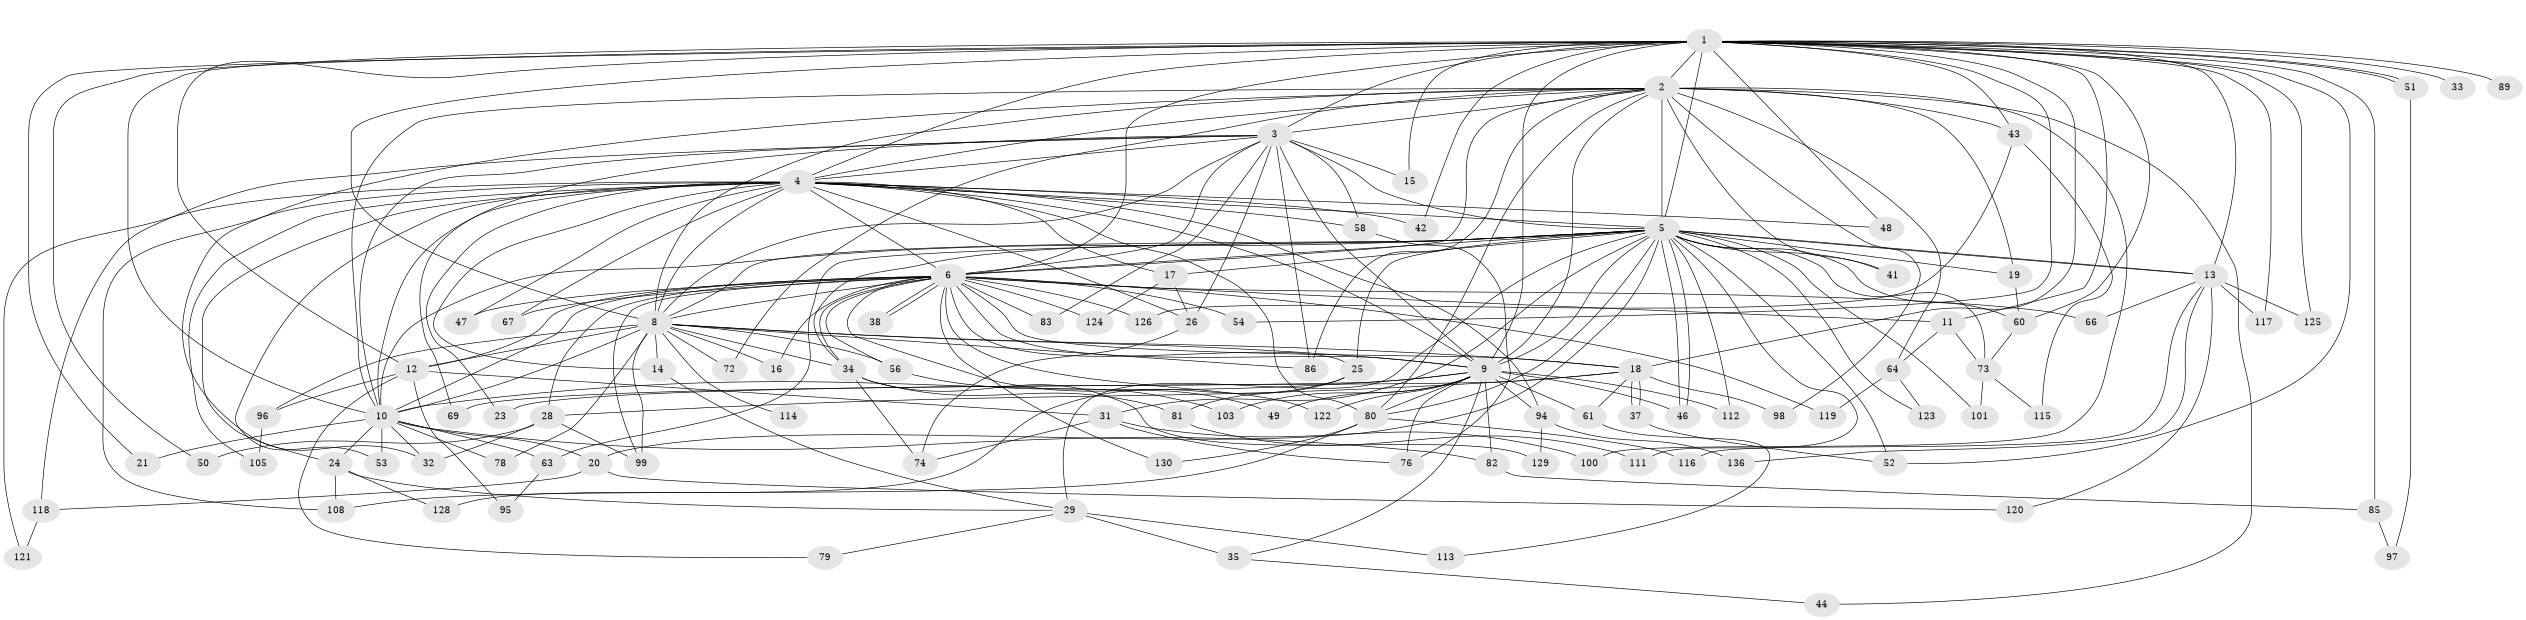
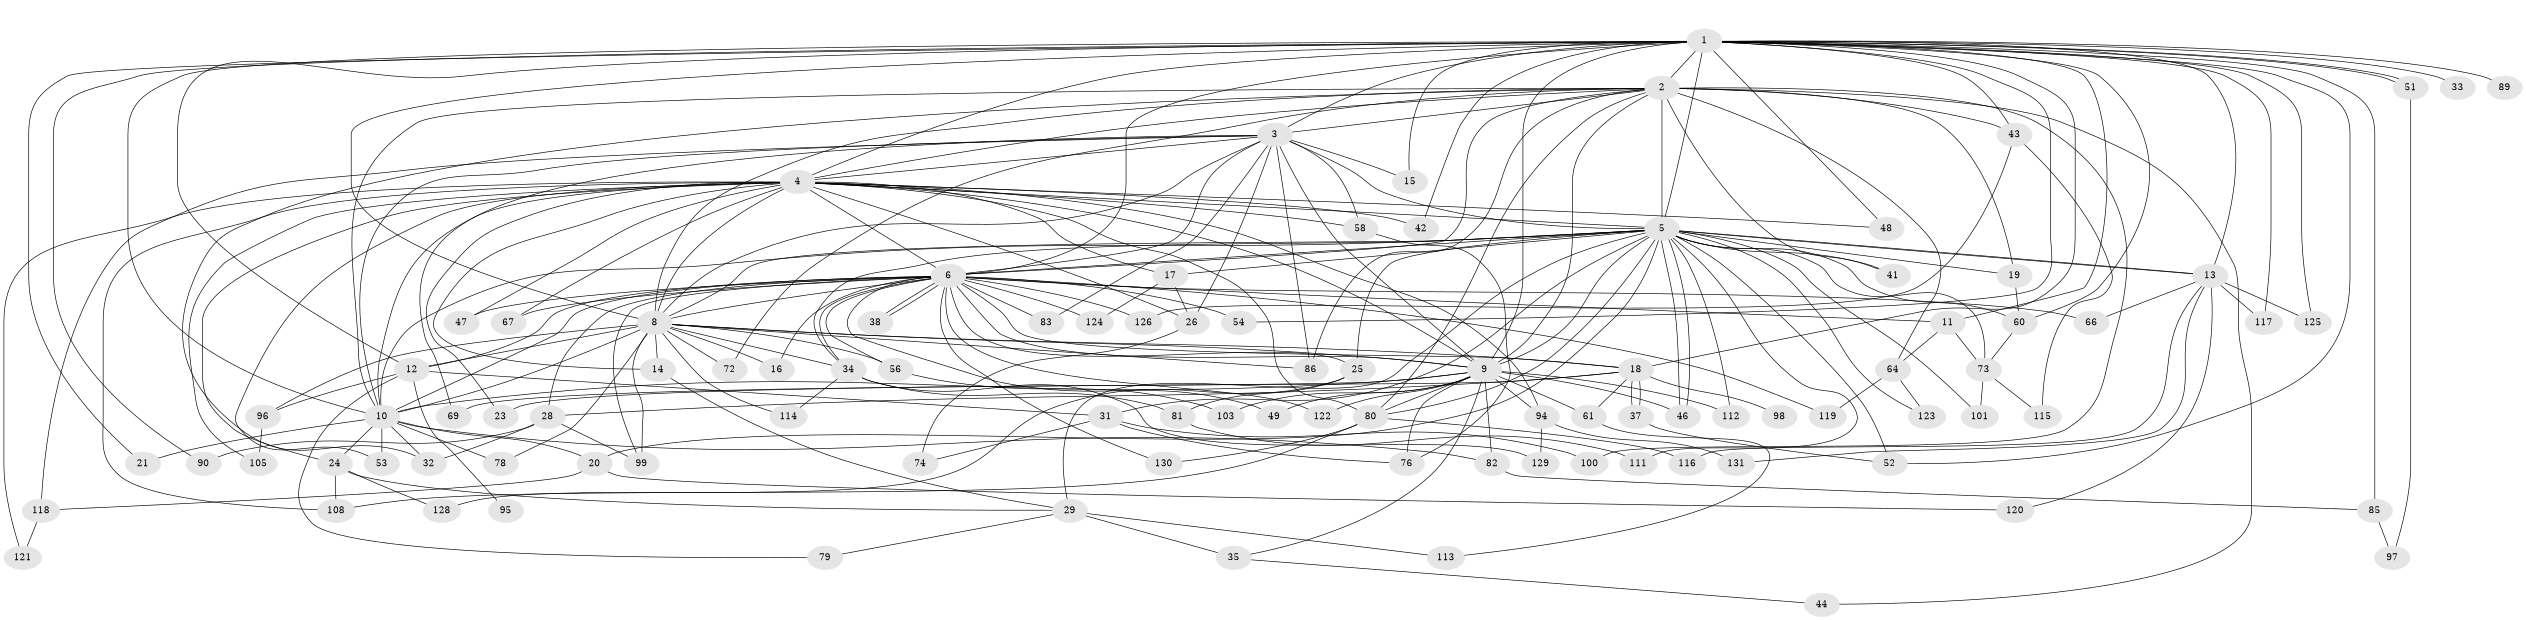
  graph {
    node [color=gray90 style=filled]
    1 [super="+7"]
    2 [super="+62"]
    3 [super="+30"]
    4 [super="+110"]
    5 [super="+22"]
    6 [super="+127"]
    8 [super="+102"]
    9 [super="+57"]
    10 [super="+107"]
    11
    12 [super="+45"]
    13 [super="+36"]
    15
    18 [super="+75"]
    21
    33
    42
    43 [super="+70"]
    48
-   50
+   50 [label=90]
    51
    52 [super="+65"]
    54
    60 [super="+90"]
    85 [super="+104"]
    89
    117
    125
    19
    32 [super="+95"]
    41
    44
    64 [super="+109"]
    72
    80 [super="+88"]
    86 [super="+87"]
    98
    100
    26 [super="+92"]
    58
    69
    83
    118
    14
    17
    23
    24
    47
    53
    67
    94
    105
    108 [super="+132"]
    121
    20
    25
    29 [super="+59"]
    31 [super="+55"]
    34 [super="+40"]
    46 [super="+68"]
-   63
    73 [super="+84"]
    101
    111
    112
    123
    16
    28 [super="+77"]
    38
    49
    56
    66
    99 [super="+106"]
    119
    122
    124
    126
    130
    78
    96
    114
    35 [super="+71"]
    61
    76 [super="+91"]
    82
    103
    79
    n88 [label=95]
    116
    120
-   131 [label=136]
+   131
    37
    115
    97
    74
    128
    129
    81
    113
    1 -- 2 [weight=2]
    1 -- 3 [weight=2]
    1 -- 4 [weight=2]
    1 -- 5 [weight=2]
    1 -- 6 [weight=3]
    1 -- 8 [weight=2]
    1 -- 9 [weight=2]
    1 -- 10 [weight=2]
    1 -- 11
    1 -- 12
    1 -- 13
    1 -- 15
    1 -- 18
    1 -- 21
    1 -- 33 [weight=2]
    1 -- 42
    1 -- 43
    1 -- 48
    1 -- 50
    1 -- 51
    1 -- 51
    1 -- 52
    1 -- 54
    1 -- 60
    1 -- 85 [weight=2]
    1 -- 89 [weight=2]
    1 -- 117
    1 -- 125
    2 -- 3
    2 -- 4
    2 -- 5 [weight=2]
    2 -- 6 [weight=2]
    2 -- 8
    2 -- 9
    2 -- 10
    2 -- 43 [weight=2]
    2 -- 19
    2 -- 32
    2 -- 41
    2 -- 44
    2 -- 64 [weight=2]
    2 -- 72
    2 -- 80
    2 -- 86
-   2 -- 98
    2 -- 100
    3 -- 4
    3 -- 5
    3 -- 6
    3 -- 8
    3 -- 9
    3 -- 10
    3 -- 15
    3 -- 86
    3 -- 26
    3 -- 58
    3 -- 69
    3 -- 83
    3 -- 118
    4 -- 5
    4 -- 6
    4 -- 8
    4 -- 9 [weight=2]
    4 -- 10
    4 -- 42
    4 -- 48
    4 -- 80
    4 -- 26
    4 -- 58
    4 -- 14
    4 -- 17
    4 -- 23
    4 -- 24
    4 -- 47
    4 -- 53
    4 -- 67
    4 -- 94
    4 -- 105
    4 -- 108
    4 -- 121
    5 -- 6
    5 -- 8
    5 -- 9
    5 -- 10
    5 -- 13
    5 -- 13
    5 -- 52
    5 -- 60
    5 -- 19
    5 -- 41
    5 -- 80
    5 -- 17
    5 -- 20
    5 -- 25
    5 -- 29
    5 -- 31
    5 -- 34
    5 -- 46
    5 -- 46
-   5 -- 63
    5 -- 73
    5 -- 101
    5 -- 111
    5 -- 112
    5 -- 123
    6 -- 8
    6 -- 9
    6 -- 10
    6 -- 11
    6 -- 12
    6 -- 18
    6 -- 54
    6 -- 83
    6 -- 47
    6 -- 67
    6 -- 25
    6 -- 34
    6 -- 16
    6 -- 28 [weight=2]
    6 -- 38
    6 -- 38
    6 -- 49
    6 -- 56
    6 -- 66
    6 -- 99
    6 -- 119
    6 -- 122
    6 -- 124
    6 -- 126
    6 -- 130
    8 -- 9
    8 -- 10 [weight=2]
    8 -- 12
    8 -- 18
    8 -- 72
    8 -- 86
    8 -- 14
    8 -- 34
    8 -- 16
    8 -- 56
    8 -- 99
    8 -- 78
    8 -- 96
    8 -- 114
    9 -- 10
    9 -- 80
    9 -- 69
    9 -- 94
    9 -- 46
    9 -- 112
    9 -- 49
    9 -- 122
    9 -- 35
    9 -- 61
    9 -- 76
    9 -- 82
    9 -- 103
    10 -- 21
    10 -- 32
    10 -- 24
    10 -- 53
    10 -- 20
-   10 -- 63
    10 -- 78
    10 -- 82
    11 -- 64
    11 -- 73
    12 -- 31 [weight=2]
    12 -- 96
    12 -- 79
    12 -- n88
    13 -- 117
    13 -- 125
    13 -- 66
    13 -- 116
    13 -- 120
    13 -- 131
    18 -- 98
    18 -- 23
    18 -- 28
    18 -- 61
    18 -- 37
    18 -- 37
    43 -- 126
    43 -- 115
    51 -- 97
    60 -- 73
    85 -- 97
    19 -- 60
    64 -- 123
    64 -- 119
    80 -- 108
    80 -- 130
    80 -- 116
    26 -- 74
    58 -- 76
    118 -- 121
    14 -- 29
    17 -- 26
    17 -- 124
    24 -- 108
    24 -- 29
    24 -- 128
    94 -- 131
    94 -- 129
    20 -- 118
    20 -- 120
    25 -- 128
    25 -- 81
    29 -- 35 [weight=2]
    29 -- 79
    29 -- 113
    31 -- 100
    31 -- 76
    31 -- 74
-   34 -- 74
+   34 -- 114
    34 -- 129
    34 -- 81
-   63 -- n88
    73 -- 101
    73 -- 115
    28 -- 50
    28 -- 32
    28 -- 99
    56 -- 103
    96 -- 105
    35 -- 44
    61 -- 113
    82 -- 85
    37 -- 52
    81 -- 111
  }
